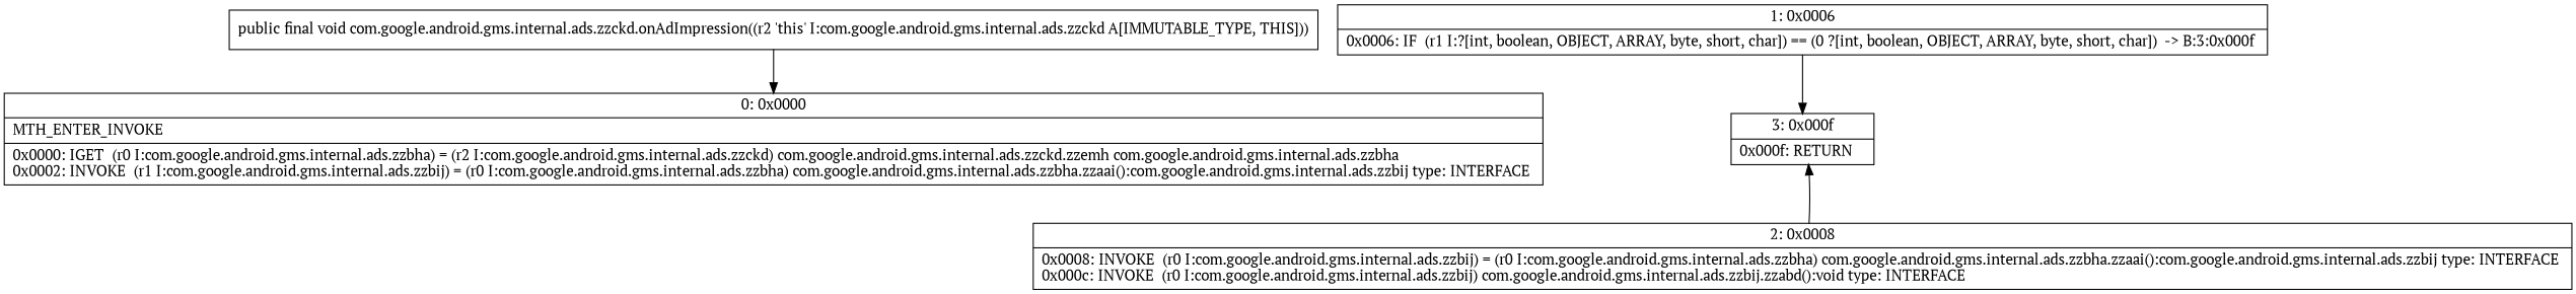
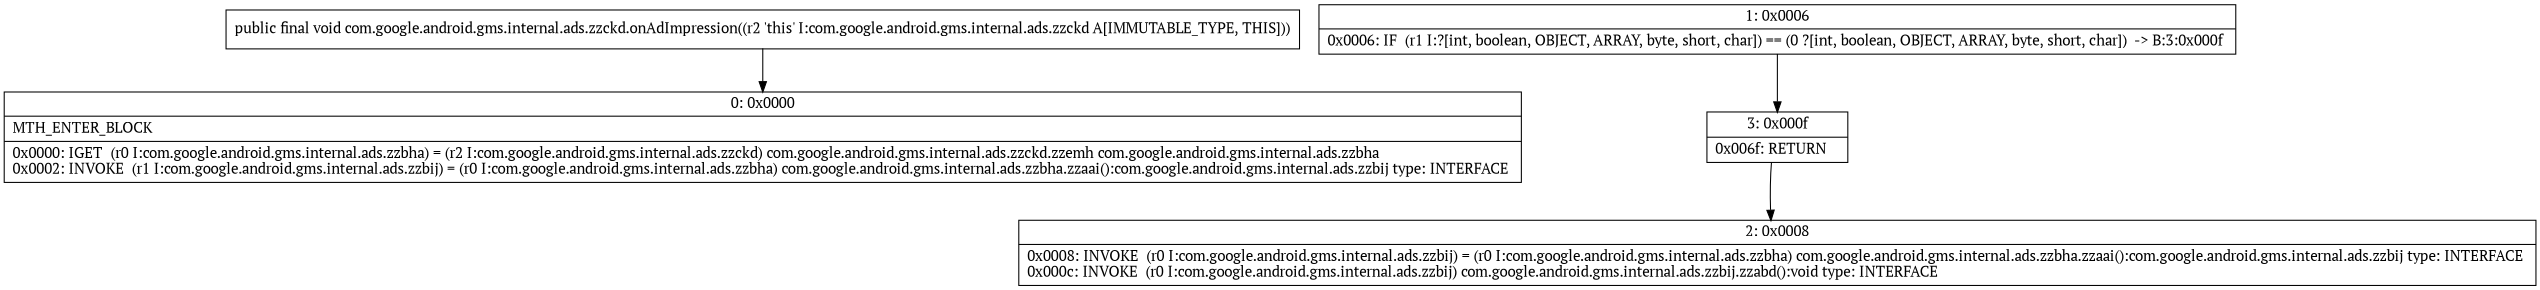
  digraph {
    fontname="PT Serif"
    node [fontname="PT Serif" shape=record]
    edge [fontname="PT Serif"]
-   n1 [label="{0\:\ 0x0000|MTH_ENTER_INVOKE\l|0x0000: IGET  (r0 I:com.google.android.gms.internal.ads.zzbha) = (r2 I:com.google.android.gms.internal.ads.zzckd) com.google.android.gms.internal.ads.zzckd.zzemh com.google.android.gms.internal.ads.zzbha \l0x0002: INVOKE  (r1 I:com.google.android.gms.internal.ads.zzbij) = (r0 I:com.google.android.gms.internal.ads.zzbha) com.google.android.gms.internal.ads.zzbha.zzaai():com.google.android.gms.internal.ads.zzbij type: INTERFACE \l}"]
+   n1 [label="{0\:\ 0x0000|MTH_ENTER_BLOCK\l|0x0000: IGET  (r0 I:com.google.android.gms.internal.ads.zzbha) = (r2 I:com.google.android.gms.internal.ads.zzckd) com.google.android.gms.internal.ads.zzckd.zzemh com.google.android.gms.internal.ads.zzbha \l0x0002: INVOKE  (r1 I:com.google.android.gms.internal.ads.zzbij) = (r0 I:com.google.android.gms.internal.ads.zzbha) com.google.android.gms.internal.ads.zzbha.zzaai():com.google.android.gms.internal.ads.zzbij type: INTERFACE \l}"]
    n2 [label="{1\:\ 0x0006|0x0006: IF  (r1 I:?[int, boolean, OBJECT, ARRAY, byte, short, char]) == (0 ?[int, boolean, OBJECT, ARRAY, byte, short, char])  \-\> B:3:0x000f \l}"]
-   n3 [label="{3\:\ 0x000f|0x000f: RETURN   \l}"]
+   n3 [label="{3\:\ 0x000f|0x006f: RETURN   \l}"]
    n4 [label="{2\:\ 0x0008|0x0008: INVOKE  (r0 I:com.google.android.gms.internal.ads.zzbij) = (r0 I:com.google.android.gms.internal.ads.zzbha) com.google.android.gms.internal.ads.zzbha.zzaai():com.google.android.gms.internal.ads.zzbij type: INTERFACE \l0x000c: INVOKE  (r0 I:com.google.android.gms.internal.ads.zzbij) com.google.android.gms.internal.ads.zzbij.zzabd():void type: INTERFACE \l}"]
    n5 [label="{public final void com.google.android.gms.internal.ads.zzckd.onAdImpression((r2 'this' I:com.google.android.gms.internal.ads.zzckd A[IMMUTABLE_TYPE, THIS])) }"]
    n2 -> n3
-   n4 -> n3
+   n3 -> n4
    n5 -> n1
  }
